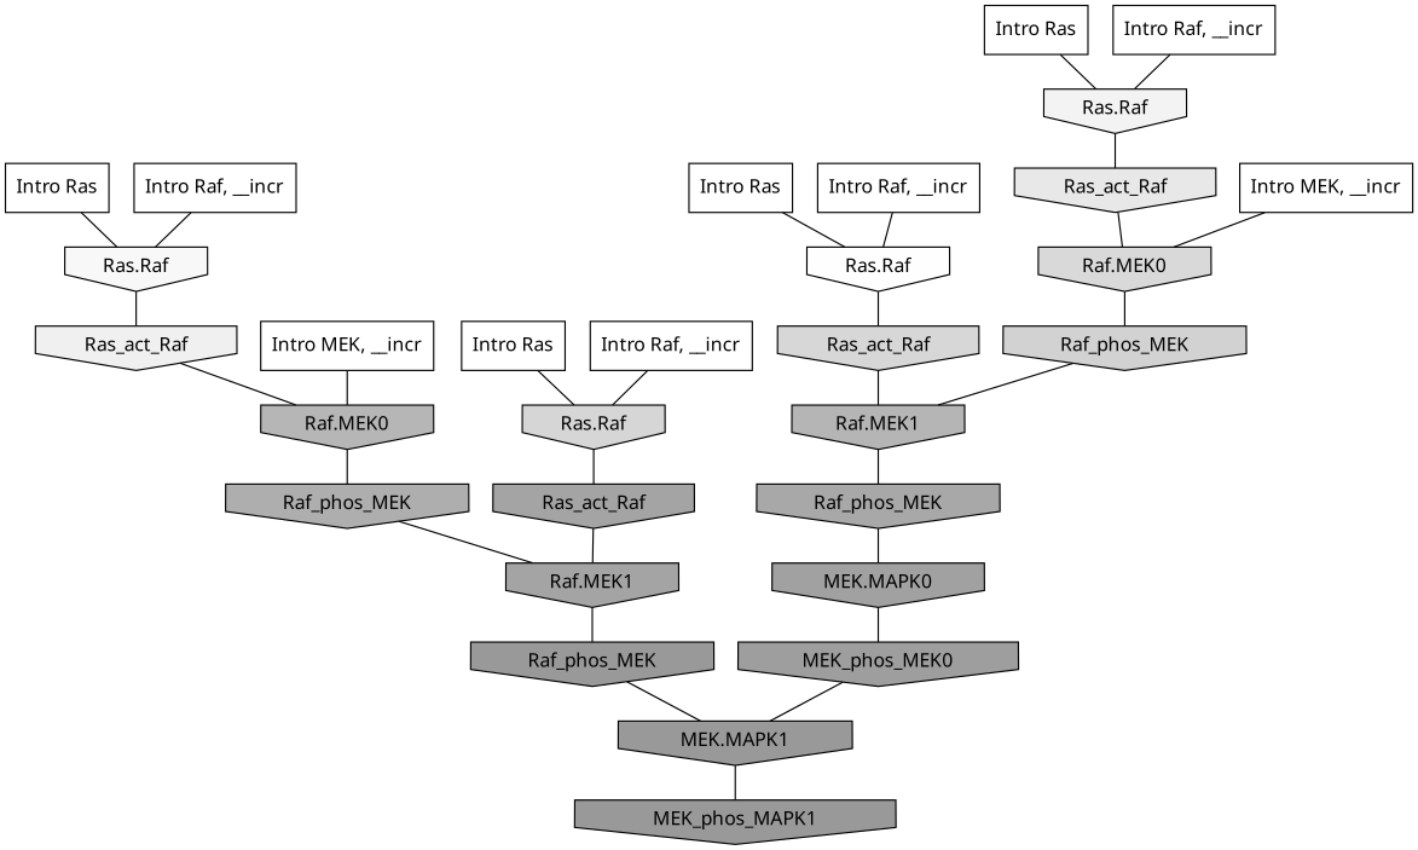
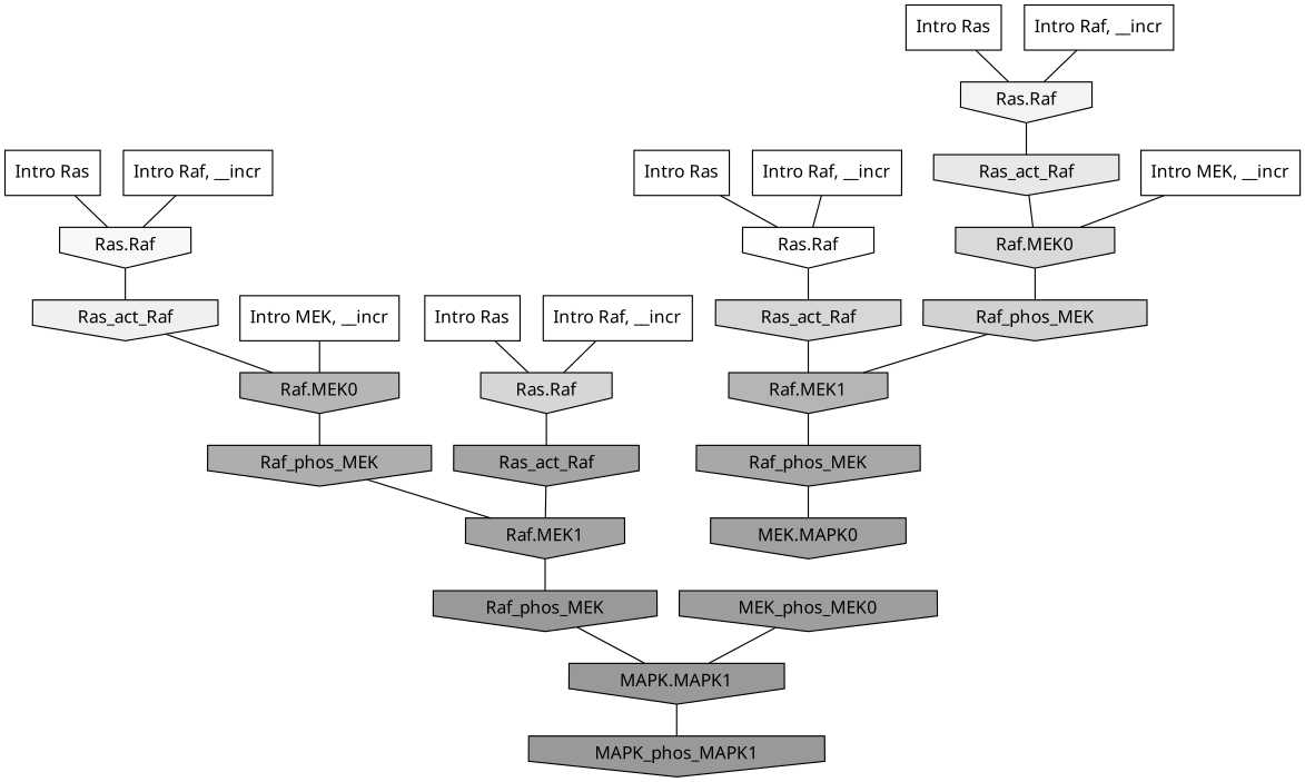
  digraph {
    rankdir=TB
    ranksep=0.30
    node [fillcolor="0.000 0.000 1.000" fontname="CMU Serif" shape=invhouse style=filled]
    edge [color="0.000 0.000 0.000" dir=none fontname="CMU Serif"]
    n1 [label="Intro Ras" shape=rectangle]
    n2 [fillcolor="0.000 0.000 0.970" label="Ras.Raf"]
    n3 [fillcolor="0.000 0.000 0.938" label=Ras_act_Raf]
    n4 [label="Intro Ras" shape=rectangle]
    n5 [fillcolor="0.000 0.000 0.995" label="Ras.Raf"]
    n6 [fillcolor="0.000 0.000 0.842" label=Ras_act_Raf]
    n7 [label="Intro Ras" shape=rectangle]
    n8 [fillcolor="0.000 0.000 0.953" label="Ras.Raf"]
    n9 [fillcolor="0.000 0.000 0.910" label=Ras_act_Raf]
    n10 [label="Intro Ras" shape=rectangle]
    n11 [fillcolor="0.000 0.000 0.837" label="Ras.Raf"]
    n12 [fillcolor="0.000 0.000 0.644" label=Ras_act_Raf]
    n13 [label="Intro Raf, __incr" shape=rectangle]
    n14 [label="Intro Raf, __incr" shape=rectangle]
    n15 [label="Intro Raf, __incr" shape=rectangle]
    n16 [label="Intro Raf, __incr" shape=rectangle]
    n17 [label="Intro MEK, __incr" shape=rectangle]
    n18 [fillcolor="0.000 0.000 0.849" label="Raf.MEK0"]
    n19 [fillcolor="0.000 0.000 0.823" label=Raf_phos_MEK]
    n20 [label="Intro MEK, __incr" shape=rectangle]
    n21 [fillcolor="0.000 0.000 0.714" label="Raf.MEK0"]
    n22 [fillcolor="0.000 0.000 0.683" label=Raf_phos_MEK]
    n23 [fillcolor="0.000 0.000 0.630" label="MEK.MAPK0"]
    n24 [fillcolor="0.000 0.000 0.621" label=MEK_phos_MEK0]
    n25 [fillcolor="0.000 0.000 0.708" label="Raf.MEK1"]
    n26 [fillcolor="0.000 0.000 0.658" label=Raf_phos_MEK]
    n27 [fillcolor="0.000 0.000 0.644" label="Raf.MEK1"]
    n28 [fillcolor="0.000 0.000 0.600" label=Raf_phos_MEK]
-   n29 [fillcolor="0.000 0.000 0.600" label="MEK.MAPK1"]
-   n30 [fillcolor="0.000 0.000 0.600" label=MEK_phos_MAPK1]
+   n29 [fillcolor="0.000 0.000 0.600" label="MAPK.MAPK1"]
+   n30 [fillcolor="0.000 0.000 0.600" label=MAPK_phos_MAPK1]
    n1 -> n2
    n2 -> n3
    n3 -> n21
    n4 -> n5
    n5 -> n6
    n6 -> n25
    n7 -> n8
    n8 -> n9
    n9 -> n18
    n10 -> n11
    n11 -> n12
    n12 -> n27
    n13 -> n5
    n14 -> n11
    n15 -> n2
    n16 -> n8
    n17 -> n18
    n18 -> n19
    n19 -> n25
    n20 -> n21
    n21 -> n22
    n22 -> n27
-   n23 -> n24
    n24 -> n29
    n25 -> n26
    n26 -> n23
    n27 -> n28
    n28 -> n29
    n29 -> n30
  }
